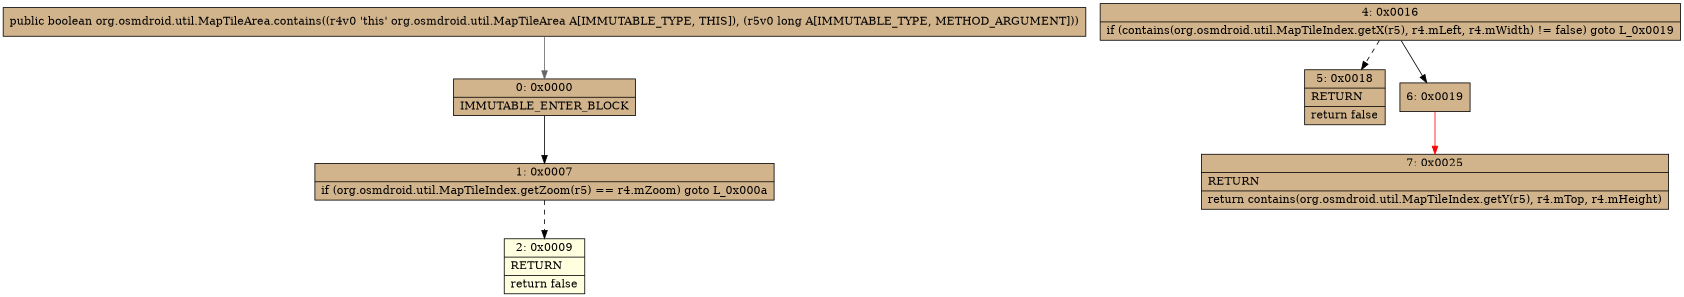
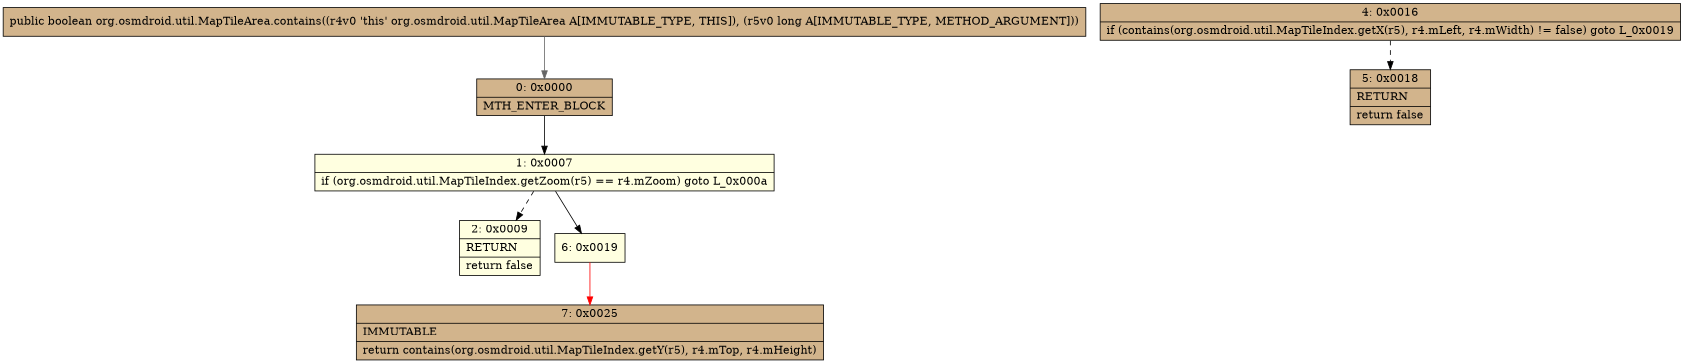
  digraph {
    node [fillcolor=tan shape=record style=filled]
    edge [color=black]
-   n1 [label="{0\:\ 0x0000|IMMUTABLE_ENTER_BLOCK\l}"]
-   n2 [label="{1\:\ 0x0007|if (org.osmdroid.util.MapTileIndex.getZoom(r5) == r4.mZoom) goto L_0x000a\l}"]
+   n1 [label="{0\:\ 0x0000|MTH_ENTER_BLOCK\l}"]
+   n2 [fillcolor=lightyellow label="{1\:\ 0x0007|if (org.osmdroid.util.MapTileIndex.getZoom(r5) == r4.mZoom) goto L_0x000a\l}"]
    n3 [fillcolor=lightyellow label="{2\:\ 0x0009|RETURN\l|return false\l}"]
    n4 [label="{4\:\ 0x0016|if (contains(org.osmdroid.util.MapTileIndex.getX(r5), r4.mLeft, r4.mWidth) != false) goto L_0x0019\l}"]
    n5 [label="{5\:\ 0x0018|RETURN\l|return false\l}"]
-   n6 [label="{6\:\ 0x0019}"]
-   n7 [label="{7\:\ 0x0025|RETURN\l|return contains(org.osmdroid.util.MapTileIndex.getY(r5), r4.mTop, r4.mHeight)\l}"]
+   n6 [fillcolor=lightyellow label="{6\:\ 0x0019}"]
+   n7 [label="{7\:\ 0x0025|IMMUTABLE\l|return contains(org.osmdroid.util.MapTileIndex.getY(r5), r4.mTop, r4.mHeight)\l}"]
    n8 [label="{public boolean org.osmdroid.util.MapTileArea.contains((r4v0 'this' org.osmdroid.util.MapTileArea A[IMMUTABLE_TYPE, THIS]), (r5v0 long A[IMMUTABLE_TYPE, METHOD_ARGUMENT])) }"]
    n1 -> n2
    n2 -> n3 [style=dashed]
    n4 -> n5 [style=dashed]
-   n4 -> n6
+   n2 -> n6
    n6 -> n7 [color=red]
    n8 -> n1 [color=gray40]
  }
